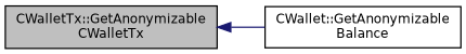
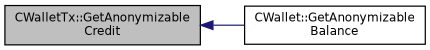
  digraph {
    rankdir=LR
    node [color=black fontname=Helvetica fontsize=10 shape=record style=filled]
-   n1 [fillcolor=grey75 fontcolor=black height=0.2 label="CWalletTx::GetAnonymizable\lCWalletTx" width=0.4]
+   n1 [fillcolor=grey75 fontcolor=black height=0.2 label="CWalletTx::GetAnonymizable\lCredit" width=0.4]
    n2 [fillcolor=white height=0.2 label="CWallet::GetAnonymizable\lBalance" width=0.4]
    n1 -> n2 [color=midnightblue dir=back fontname=Helvetica fontsize=10 labelfontname=Helvetica labelfontsize=10 style=solid]
  }
